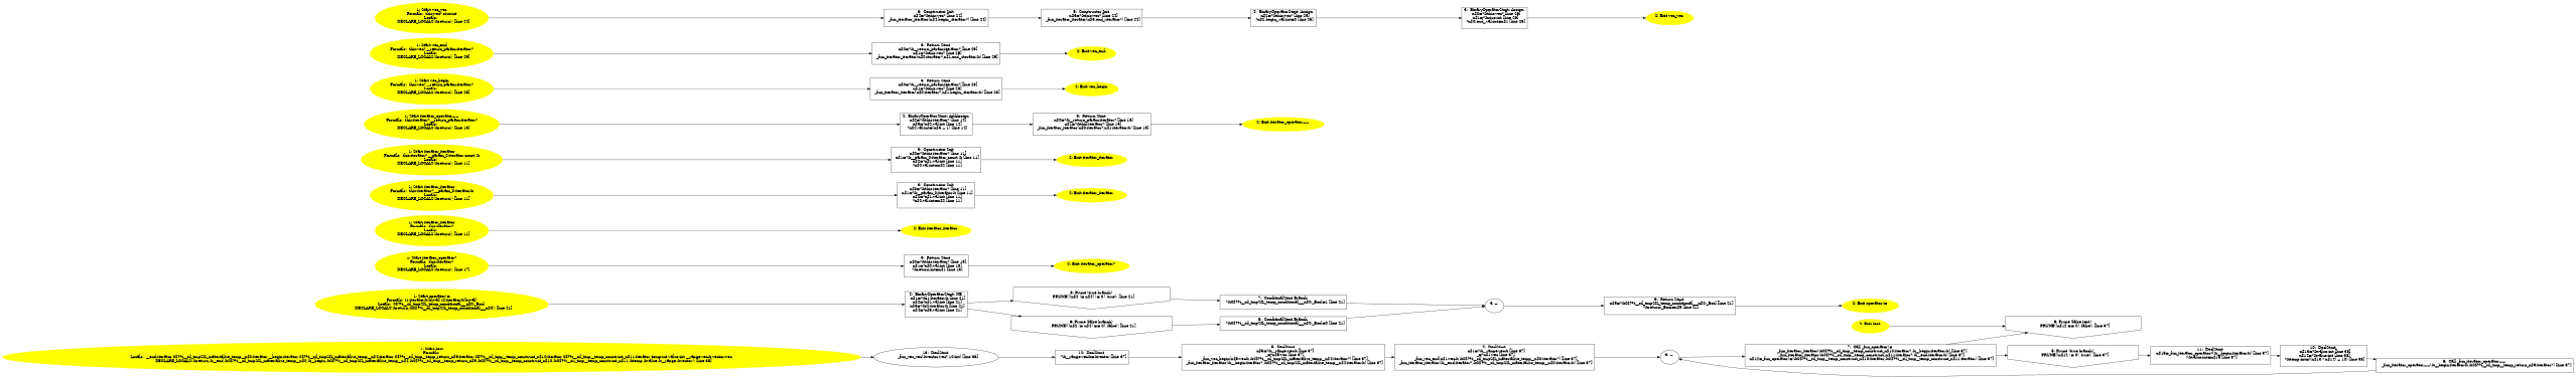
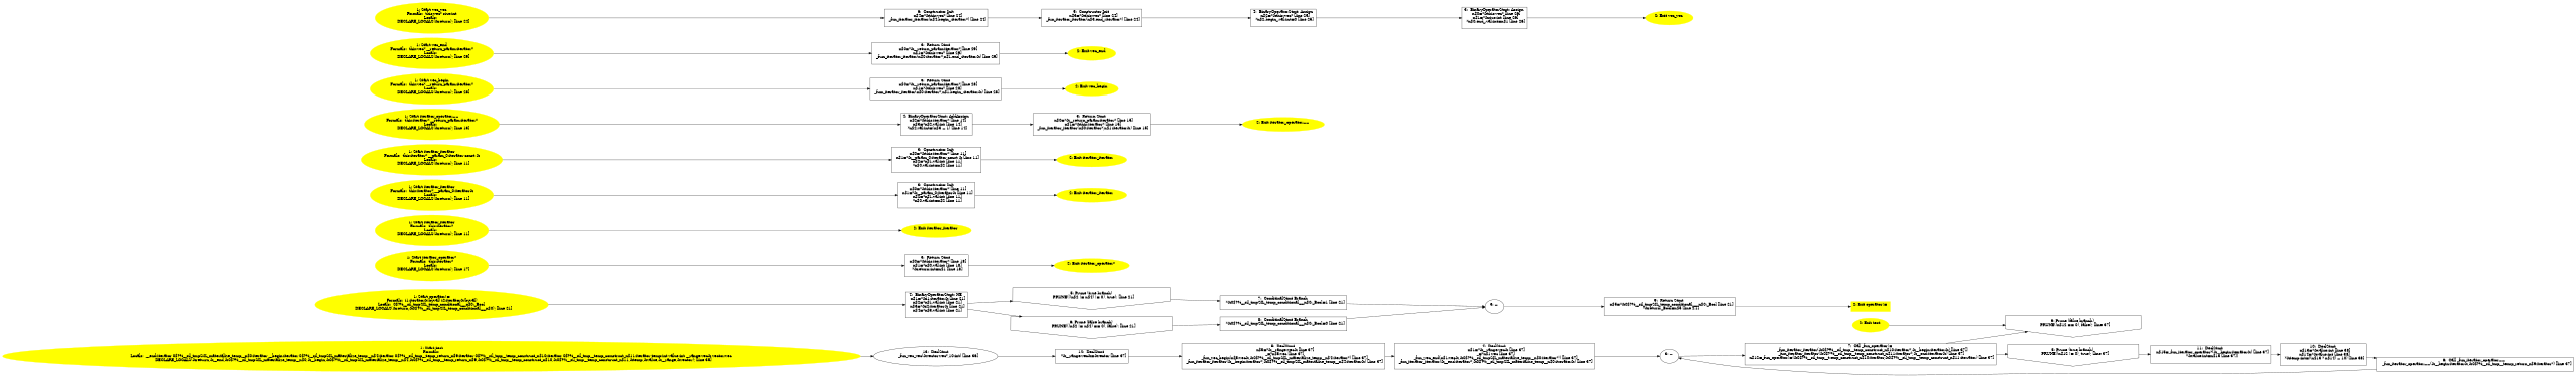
  digraph {
    rankdir=LR
    n1 [color=yellow label="1: Start test\nFormals: \nLocals:  __end:iterator 0$?%__sil_tmpSIL_materialize_temp__n$0:iterator __begin:iterator 0$?%__sil_tmpSIL_materialize_temp__n$4:iterator 0$?%__sil_tmp__temp_return_n$9:iterator 0$?%__sil_tmp__temp_construct_n$10:iterator 0$?%__sil_tmp__temp_construct_n$11:iterator temp:int value:int __range:vec& vector:vec \n   DECLARE_LOCALS(&return,&__end,&0$?%__sil_tmpSIL_materialize_temp__n$0,&__begin,&0$?%__sil_tmpSIL_materialize_temp__n$4,&0$?%__sil_tmp__temp_return_n$9,&0$?%__sil_tmp__temp_construct_n$10,&0$?%__sil_tmp__temp_construct_n$11,&temp,&value,&__range,&vector); [line 35]\n " style=filled]
    n2 [label="13:  DeclStmt \n   _fun_vec_vec(&vector:vec*,10:int) [line 36]\n " shape=ellipse]
    n3 [label="12:  DeclStmt \n   *&__range:vec&=&vector [line 37]\n " shape=box]
    n4 [label="5:  DeclStmt \n   n$5=*&__range:vec& [line 37]\n  _=*n$5:vec [line 37]\n  _fun_vec_begin(n$5:vec&,&0$?%__sil_tmpSIL_materialize_temp__n$4:iterator*) [line 37]\n  _fun_iterator_iterator(&__begin:iterator*,&0$?%__sil_tmpSIL_materialize_temp__n$4:iterator&) [line 37]\n " shape=box]
    n5 [color=yellow label="2: Exit test \n  " style=filled]
-   n6 [label="9: Prune (false test) \n   PRUNE((n$12 == 0), false); [line 37]\n " shape=invhouse]
+   n6 [label="9: Prune (false branch) \n   PRUNE((n$12 == 0), false); [line 37]\n " shape=invhouse]
    n7 [label="3: + \n  "]
    n8 [label="7:  Call _fun_operator!= \n   _fun_iterator_iterator(&0$?%__sil_tmp__temp_construct_n$10:iterator*,&__begin:iterator&) [line 37]\n  _fun_iterator_iterator(&0$?%__sil_tmp__temp_construct_n$11:iterator*,&__end:iterator&) [line 37]\n  n$12=_fun_operator!=(&0$?%__sil_tmp__temp_construct_n$10:iterator,&0$?%__sil_tmp__temp_construct_n$11:iterator) [line 37]\n " shape=box]
    n9 [label="5: Prune (true branch) \n   PRUNE((n$12 != 0), true); [line 37]\n " shape=invhouse]
    n10 [label="11:  DeclStmt \n   n$15=_fun_iterator_operator*(&__begin:iterator&) [line 37]\n  *&value:int=n$15 [line 37]\n " shape=box]
    n11 [label="4:  DeclStmt \n   n$1=*&__range:vec& [line 37]\n  _=*n$1:vec [line 37]\n  _fun_vec_end(n$1:vec&,&0$?%__sil_tmpSIL_materialize_temp__n$0:iterator*) [line 37]\n  _fun_iterator_iterator(&__end:iterator*,&0$?%__sil_tmpSIL_materialize_temp__n$0:iterator&) [line 37]\n " shape=box]
    n12 [label="6:  Call _fun_iterator_operator++ \n   _fun_iterator_operator++(&__begin:iterator&,&0$?%__sil_tmp__temp_return_n$9:iterator*) [line 37]\n " shape=box]
    n13 [label="10:  DeclStmt \n   n$13=*&value:int [line 38]\n  n$14=*&value:int [line 38]\n  *&temp:int=((n$13 * n$14) + 10) [line 38]\n " shape=box]
    n14 [color=yellow label="1: Start operator!=\nFormals:  i1:iterator&(byval) i2:iterator&(byval)\nLocals:  0$?%__sil_tmpSIL_temp_conditional___n$0:_Bool \n   DECLARE_LOCALS(&return,&0$?%__sil_tmpSIL_temp_conditional___n$0); [line 21]\n " style=filled]
    n15 [label="4:  BinaryOperatorStmt: NE \n   n$1=*&i1:iterator& [line 21]\n  n$2=*n$1.val:int [line 21]\n  n$3=*&i2:iterator& [line 21]\n  n$4=*n$3.val:int [line 21]\n " shape=box]
    n16 [label="5: Prune (true branch) \n   PRUNE(((n$2 != n$4) != 0), true); [line 21]\n " shape=invhouse]
    n17 [label="6: Prune (false branch) \n   PRUNE(((n$2 != n$4) == 0), false); [line 21]\n " shape=invhouse]
    n18 [label="7:  ConditinalStmt Branch \n   *&0$?%__sil_tmpSIL_temp_conditional___n$0:_Bool=1 [line 21]\n " shape=box]
    n19 [label="8:  ConditinalStmt Branch \n   *&0$?%__sil_tmpSIL_temp_conditional___n$0:_Bool=0 [line 21]\n " shape=box]
-   n20 [color=yellow label="2: Exit operator!= \n  " style=filled]
+   n20 [color=yellow label="2: Exit operator!= \n  " style=filled shape=box]
    n21 [label="3: + \n  "]
    n22 [label="9:  Return Stmt \n   n$5=*&0$?%__sil_tmpSIL_temp_conditional___n$0:_Bool [line 21]\n  *&return:_Bool=n$5 [line 21]\n " shape=box]
    n23 [color=yellow label="1: Start iterator_operator*\nFormals:  this:iterator*\nLocals:  \n   DECLARE_LOCALS(&return); [line 17]\n " style=filled]
    n24 [label="3:  Return Stmt \n   n$0=*&this:iterator* [line 18]\n  n$1=*n$0.val:int [line 18]\n  *&return:int=n$1 [line 18]\n " shape=box]
    n25 [color=yellow label="2: Exit iterator_operator* \n  " style=filled]
    n26 [color=yellow label="1: Start iterator_iterator\nFormals:  this:iterator*\nLocals:  \n   DECLARE_LOCALS(&return); [line 11]\n " style=filled]
    n27 [color=yellow label="2: Exit iterator_iterator \n  " style=filled]
    n28 [color=yellow label="1: Start iterator_iterator\nFormals:  this:iterator* __param_0:iterator&\nLocals:  \n   DECLARE_LOCALS(&return); [line 11]\n " style=filled]
    n29 [label="3:  Constructor Init \n   n$0=*&this:iterator* [line 11]\n  n$1=*&__param_0:iterator& [line 11]\n  n$2=*n$1.val:int [line 11]\n  *n$0.val:int=n$2 [line 11]\n " shape=box]
    n30 [color=yellow label="2: Exit iterator_iterator \n  " style=filled]
    n31 [color=yellow label="1: Start iterator_iterator\nFormals:  this:iterator* __param_0:iterator const &\nLocals:  \n   DECLARE_LOCALS(&return); [line 11]\n " style=filled]
    n32 [label="3:  Constructor Init \n   n$0=*&this:iterator* [line 11]\n  n$1=*&__param_0:iterator const & [line 11]\n  n$2=*n$1.val:int [line 11]\n  *n$0.val:int=n$2 [line 11]\n " shape=box]
    n33 [color=yellow label="2: Exit iterator_iterator \n  " style=filled]
    n34 [color=yellow label="1: Start iterator_operator++\nFormals:  this:iterator* __return_param:iterator*\nLocals:  \n   DECLARE_LOCALS(&return); [line 13]\n " style=filled]
    n35 [label="4:  BinaryOperatorStmt: AddAssign \n   n$2=*&this:iterator* [line 14]\n  n$3=*n$2.val:int [line 14]\n  *n$2.val:int=(n$3 + 1) [line 14]\n " shape=box]
    n36 [label="3:  Return Stmt \n   n$0=*&__return_param:iterator* [line 15]\n  n$1=*&this:iterator* [line 15]\n  _fun_iterator_iterator(n$0:iterator*,n$1:iterator&) [line 15]\n " shape=box]
    n37 [color=yellow label="2: Exit iterator_operator++ \n  " style=filled]
    n38 [color=yellow label="1: Start vec_begin\nFormals:  this:vec* __return_param:iterator*\nLocals:  \n   DECLARE_LOCALS(&return); [line 28]\n " style=filled]
    n39 [label="3:  Return Stmt \n   n$0=*&__return_param:iterator* [line 28]\n  n$1=*&this:vec* [line 28]\n  _fun_iterator_iterator(n$0:iterator*,n$1.begin_:iterator&) [line 28]\n " shape=box]
    n40 [color=yellow label="2: Exit vec_begin \n  " style=filled]
    n41 [color=yellow label="1: Start vec_end\nFormals:  this:vec* __return_param:iterator*\nLocals:  \n   DECLARE_LOCALS(&return); [line 29]\n " style=filled]
    n42 [label="3:  Return Stmt \n   n$0=*&__return_param:iterator* [line 29]\n  n$1=*&this:vec* [line 29]\n  _fun_iterator_iterator(n$0:iterator*,n$1.end_:iterator&) [line 29]\n " shape=box]
    n43 [color=yellow label="2: Exit vec_end \n  " style=filled]
    n44 [color=yellow label="1: Start vec_vec\nFormals:  this:vec* size:int\nLocals:  \n   DECLARE_LOCALS(&return); [line 24]\n " style=filled]
    n45 [label="6:  Constructor Init \n   n$4=*&this:vec* [line 24]\n  _fun_iterator_iterator(n$4.begin_:iterator*) [line 24]\n " shape=box]
    n46 [label="5:  Constructor Init \n   n$3=*&this:vec* [line 24]\n  _fun_iterator_iterator(n$3.end_:iterator*) [line 24]\n " shape=box]
    n47 [label="4:  BinaryOperatorStmt: Assign \n   n$2=*&this:vec* [line 25]\n  *n$2.begin_.val:int=0 [line 25]\n " shape=box]
    n48 [color=yellow label="2: Exit vec_vec \n  " style=filled]
    n49 [label="3:  BinaryOperatorStmt: Assign \n   n$0=*&this:vec* [line 26]\n  n$1=*&size:int [line 26]\n  *n$0.end_.val:int=n$1 [line 26]\n " shape=box]
    n1 -> n2
    n2 -> n3
    n3 -> n4
    n4 -> n11
    n5 -> n6
    n7 -> n8
    n8 -> n6
    n8 -> n9
    n9 -> n10
    n10 -> n13
    n11 -> n7
    n12 -> n7
    n13 -> n12
    n14 -> n15
    n15 -> n16
    n15 -> n17
    n16 -> n18
    n17 -> n19
    n18 -> n21
    n19 -> n21
    n21 -> n22
    n22 -> n20
    n23 -> n24
    n24 -> n25
    n26 -> n27
    n28 -> n29
    n29 -> n30
    n31 -> n32
    n32 -> n33
    n34 -> n35
    n35 -> n36
    n36 -> n37
    n38 -> n39
    n39 -> n40
    n41 -> n42
    n42 -> n43
    n44 -> n45
    n45 -> n46
    n46 -> n47
    n47 -> n49
    n49 -> n48
  }
